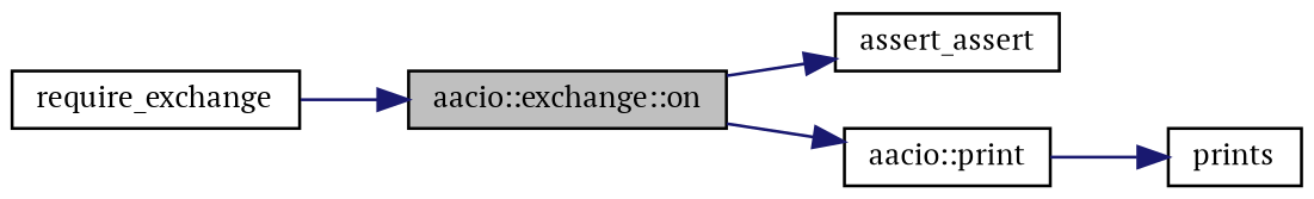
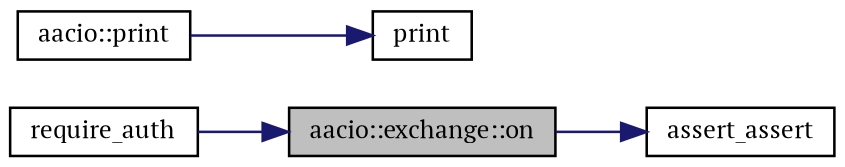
  digraph {
    fontname="PT Serif"
    rankdir=LR
    node [color=black fillcolor=white fontname="PT Serif" fontsize=10 shape=record style=filled]
    edge [color=midnightblue fontname="PT Serif" fontsize=10 labelfontname=Helvetica labelfontsize=10 style=solid]
    n1 [fillcolor=grey75 fontcolor=black height=0.2 label="aacio::exchange::on" width=0.4]
    n2 [height=0.2 label=assert_assert width=0.4]
    n3 [height=0.2 label="aacio::print" width=0.4]
-   n4 [height=0.2 label=require_exchange width=0.4]
-   n5 [height=0.2 label=prints width=0.4]
+   n4 [height=0.2 label=require_auth width=0.4]
+   n5 [height=0.2 label=print width=0.4]
    n1 -> n2
-   n1 -> n3
    n3 -> n5
    n4 -> n1
  }
